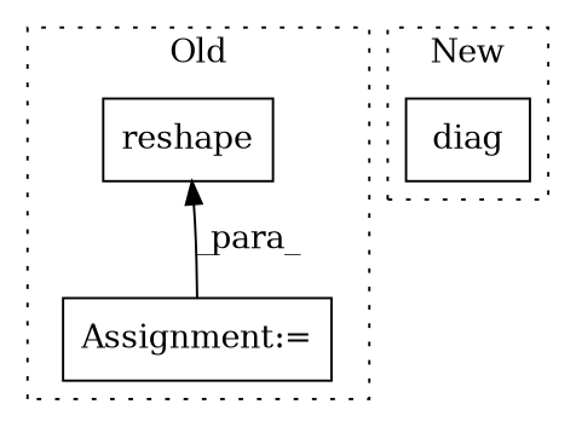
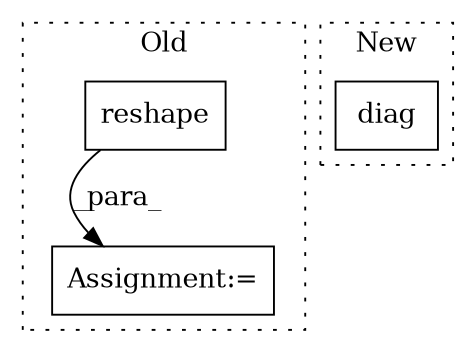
  digraph {
    node [a=32 shape=box]
    n1 [l="8,1" label=reshape s="1243,1254"]
    n2 [a=7 l=1 label="Assignment:=" s=1223]
    n3 [l="5,1" label=diag s="1335,1353"]
    subgraph cluster_1 {
      label=Old
      style=dotted
      n1
      n2
    }
    subgraph cluster_2 {
      label=New
      style=dotted
      n3
    }
-   n2 -> n1 [label=_para_]
+   n1 -> n2 [label=_para_]
  }
